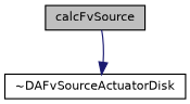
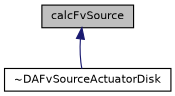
  digraph {
    rankdir=TB
    node [color=black fontname=Helvetica fontsize=10 shape=record]
    n1 [fillcolor=grey75 fontcolor=black height=0.2 label=calcFvSource style=filled width=0.4]
    n2 [height=0.2 label="~DAFvSourceActuatorDisk" width=0.4]
-   n2 -> n1 [color=midnightblue dir=back fontname=Helvetica fontsize=10 labelfontname=Helvetica labelfontsize=10 style=solid]
+   n1 -> n2 [color=midnightblue dir=back fontname=Helvetica fontsize=10 labelfontname=Helvetica labelfontsize=10 style=solid]
  }
